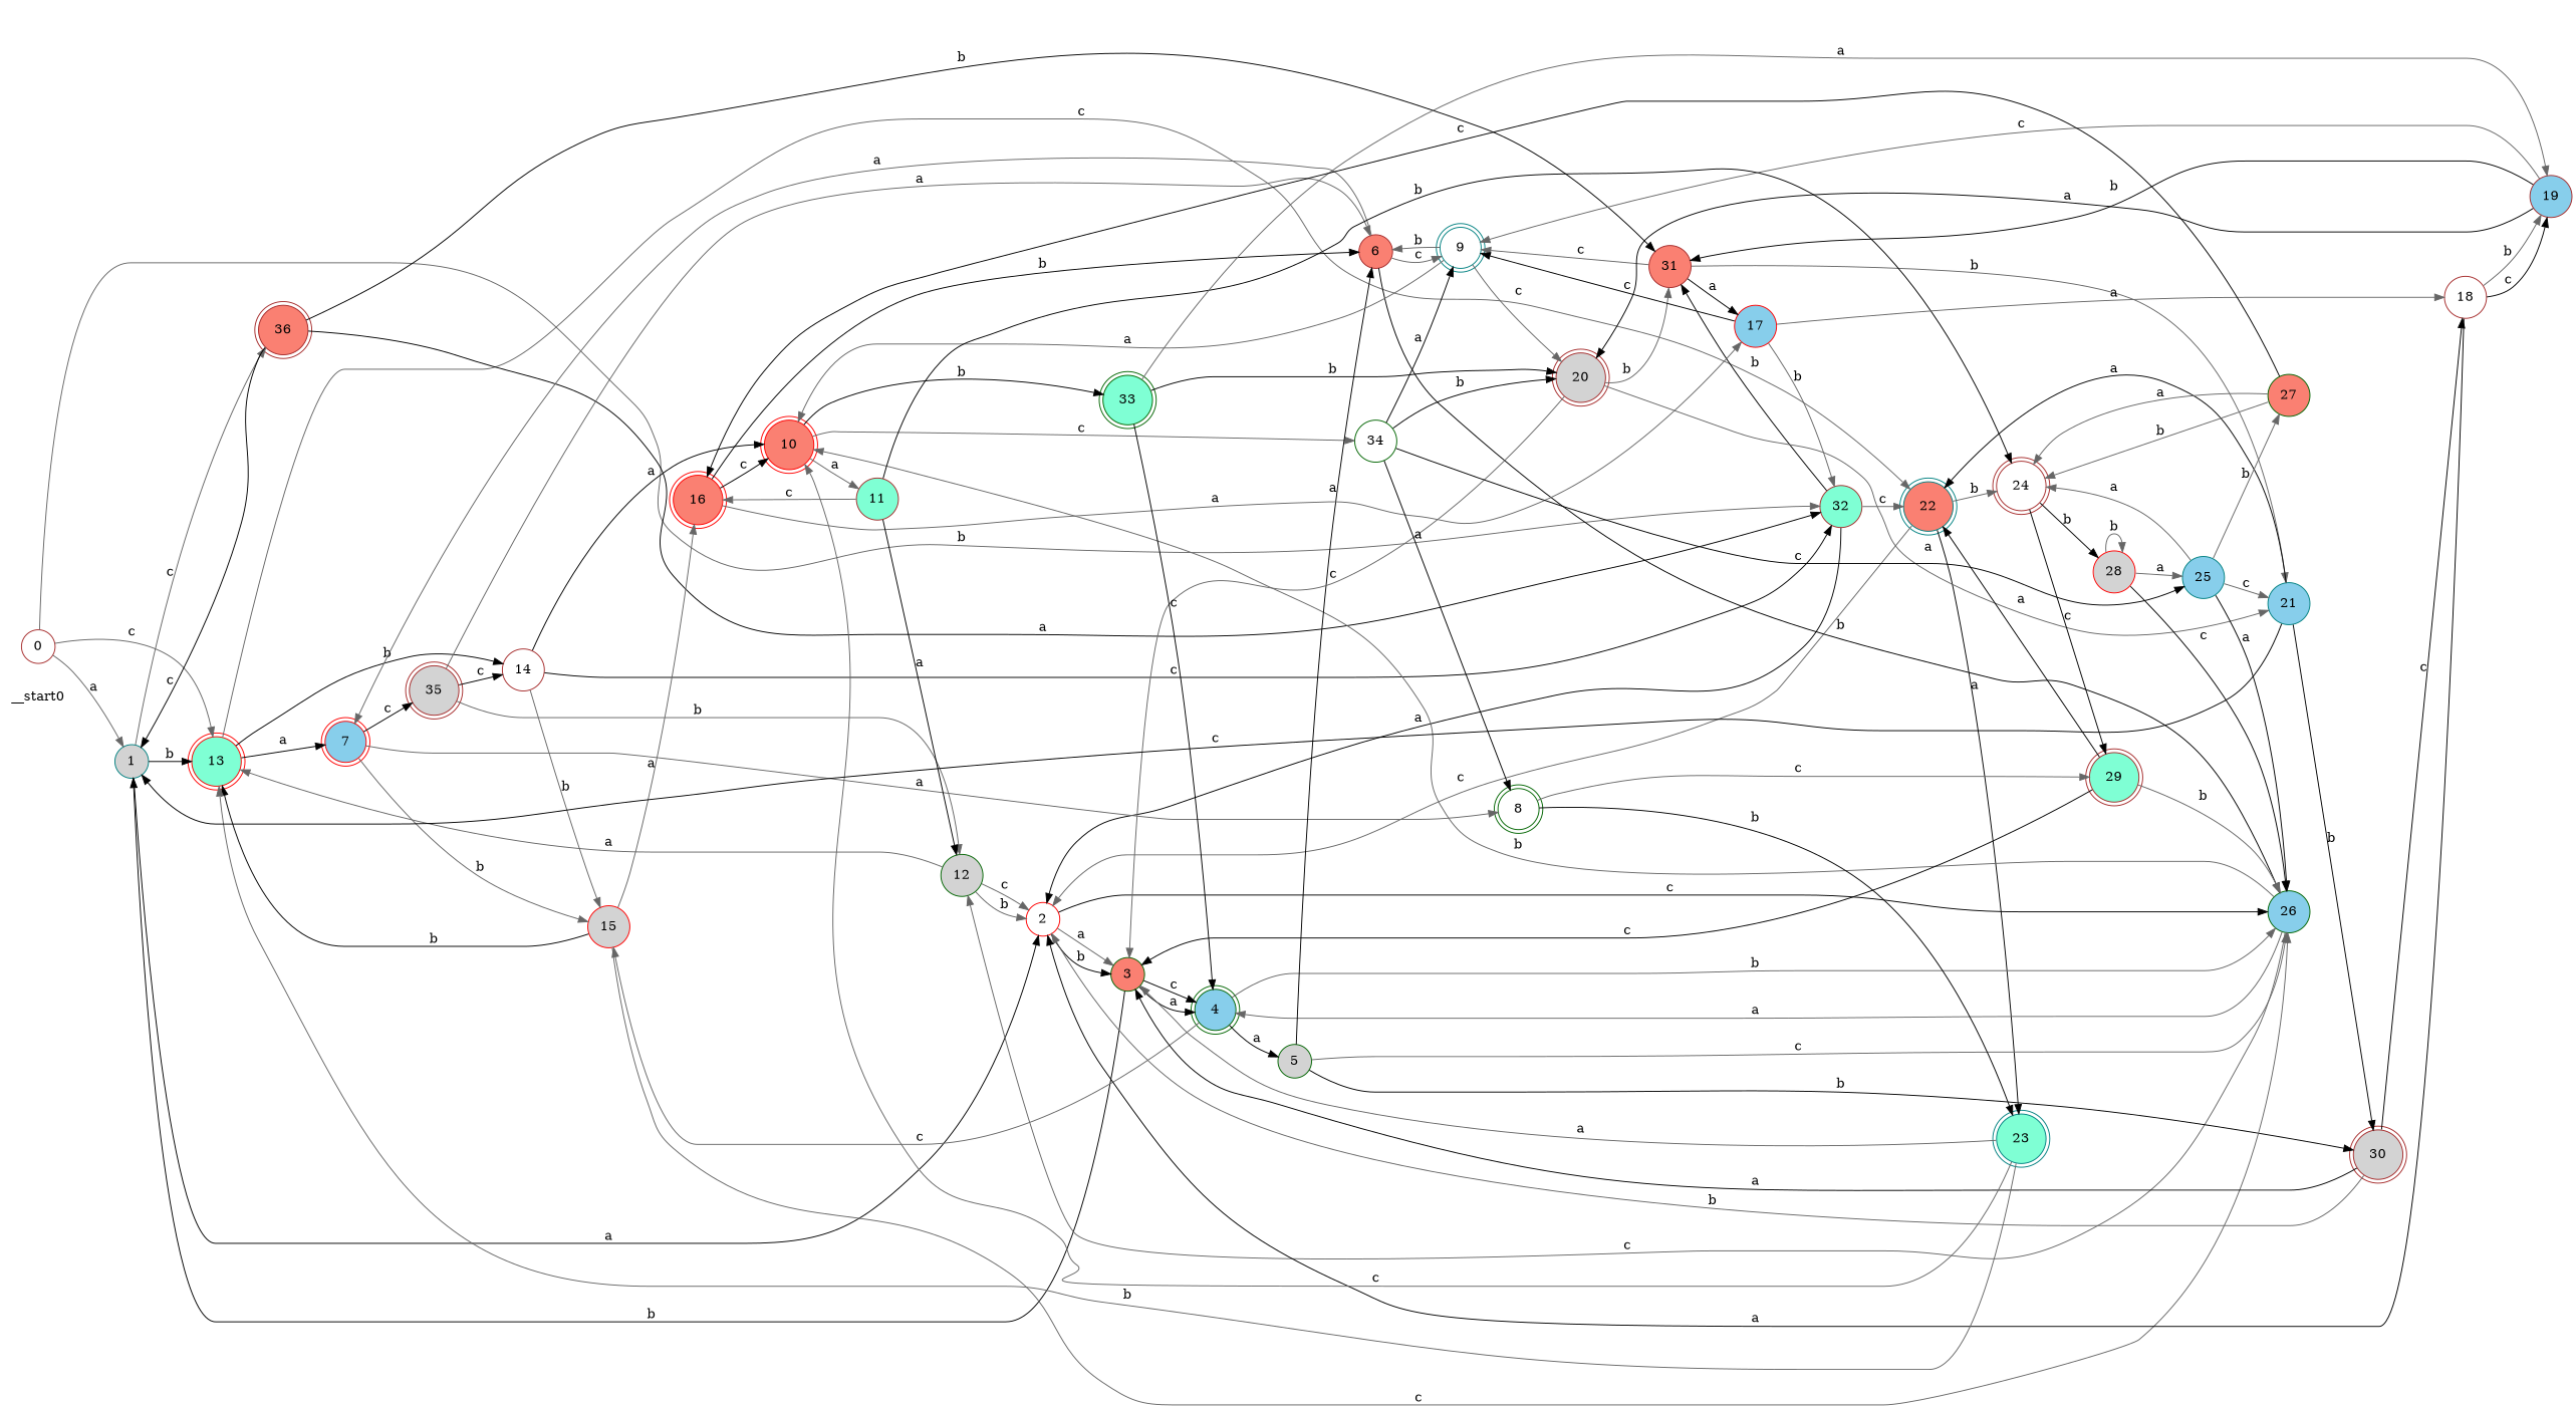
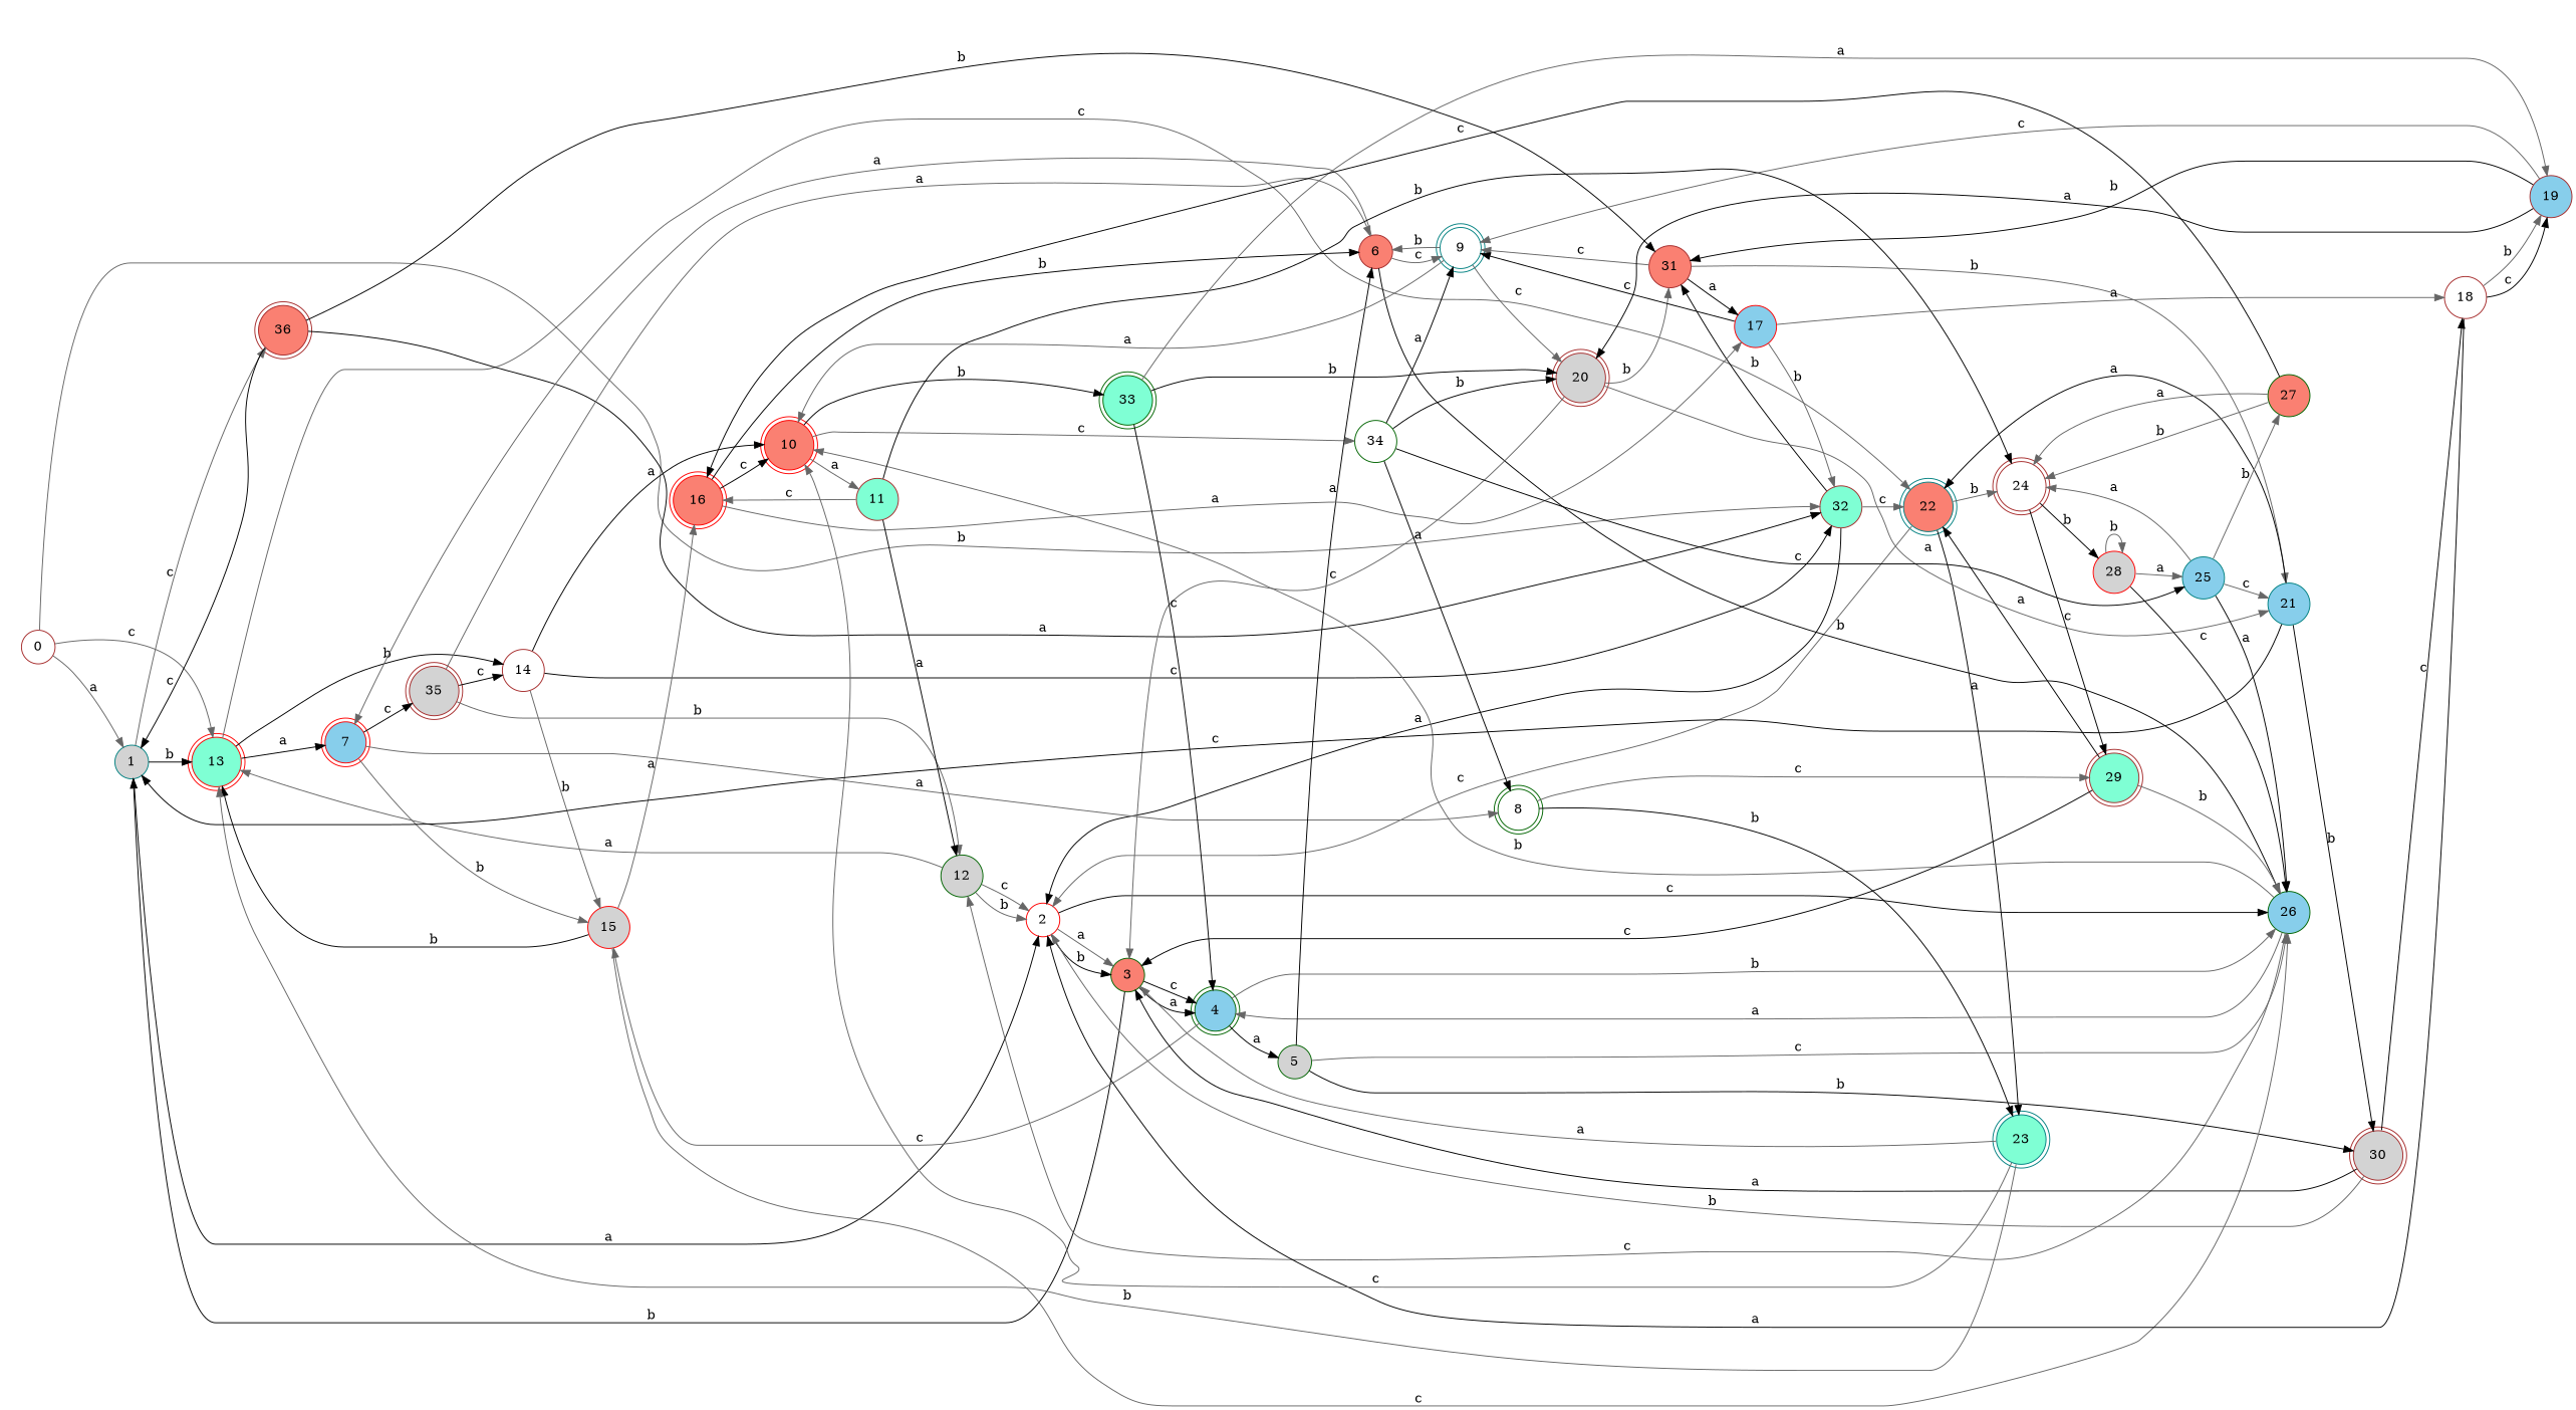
  digraph {
    rankdir=LR
    node [color=brown fillcolor=white shape=circle style=filled]
    edge [color=gray40]
-   __start0 [color=teal shape=none]
    n2 [label=0]
    n3 [color=teal fillcolor=lightgrey label=1]
    n4 [color=red fillcolor=aquamarine label=13 shape=doublecircle style="rounded,filled"]
    n5 [fillcolor=aquamarine label=32]
    n6 [color=red label=2]
    n7 [fillcolor=salmon label=36 shape=doublecircle style="rounded,filled"]
    n8 [color=red fillcolor=skyblue label=7 shape=doublecircle style="rounded,filled"]
    n9 [label=14]
    n10 [color=teal fillcolor=salmon label=22 shape=doublecircle style="rounded,filled"]
    n11 [fillcolor=salmon label=31]
    n12 [color=darkgreen fillcolor=salmon label=3]
    n13 [color=darkgreen fillcolor=skyblue label=26]
    n14 [color=darkgreen fillcolor=skyblue label=4 shape=doublecircle style="rounded,filled"]
    n15 [color=red fillcolor=salmon label=10 shape=doublecircle style="rounded,filled"]
    n16 [color=darkgreen fillcolor=lightgrey label=12]
    n17 [color=darkgreen fillcolor=lightgrey label=5]
    n18 [color=red fillcolor=lightgrey label=15]
    n19 [fillcolor=salmon label=6]
    n20 [fillcolor=lightgrey label=30 shape=doublecircle style="rounded,filled"]
    n21 [color=red fillcolor=salmon label=16 shape=doublecircle style="rounded,filled"]
    n22 [color=teal label=9 shape=doublecircle style="rounded,filled"]
    n23 [label=18]
    n24 [color=darkgreen label=8 shape=doublecircle style="rounded,filled"]
    n25 [fillcolor=lightgrey label=35 shape=doublecircle style="rounded,filled"]
    n26 [fillcolor=lightgrey label=20 shape=doublecircle style="rounded,filled"]
    n27 [color=teal fillcolor=aquamarine label=23 shape=doublecircle style="rounded,filled"]
    n28 [fillcolor=aquamarine label=29 shape=doublecircle style="rounded,filled"]
    n29 [fillcolor=aquamarine label=11]
    n30 [color=darkgreen fillcolor=aquamarine label=33 shape=doublecircle style="rounded,filled"]
    n31 [color=darkgreen label=34]
    n32 [color=teal fillcolor=skyblue label=21]
    n33 [label=24 shape=doublecircle style="rounded,filled"]
    n34 [fillcolor=skyblue label=19]
    n35 [color=teal fillcolor=skyblue label=25]
    n36 [color=red fillcolor=skyblue label=17]
    n37 [color=red fillcolor=lightgrey label=28]
    n38 [color=darkgreen fillcolor=salmon label=27]
    n2 -> n3 [label=a]
    n2 -> n4 [label=c]
    n2 -> n5 [label=b]
    n3 -> n4 [color=black label=b]
    n3 -> n6 [color=black label=a]
    n3 -> n7 [label=c]
    n4 -> n8 [color=black label=a]
    n4 -> n9 [color=black label=b]
    n4 -> n10 [label=c]
    n5 -> n6 [color=black label=a]
    n5 -> n10 [label=c]
    n5 -> n11 [color=black label=b]
    n6 -> n12 [label=a]
    n6 -> n12 [color=black label=b]
    n6 -> n13 [color=black label=c]
    n7 -> n3 [color=black label=c]
    n7 -> n5 [color=black label=a]
    n7 -> n11 [color=black label=b]
    n8 -> n18 [label=b]
    n8 -> n24 [label=a]
    n8 -> n25 [color=black label=c]
    n9 -> n5 [color=black label=c]
    n9 -> n15 [color=black label=a]
    n9 -> n18 [label=b]
    n10 -> n6 [label=c]
    n10 -> n27 [color=black label=a]
    n10 -> n33 [label=b]
    n11 -> n22 [label=c]
    n11 -> n32 [label=b]
    n11 -> n36 [color=black label=a]
    n12 -> n3 [color=black label=b]
    n12 -> n14 [color=black label=a]
    n12 -> n14 [color=black label=c]
    n13 -> n14 [label=a]
    n13 -> n15 [label=b]
    n13 -> n16 [label=c]
    n14 -> n13 [label=b]
    n14 -> n17 [color=black label=a]
    n14 -> n18 [label=c]
    n15 -> n29 [label=a]
    n15 -> n30 [color=black label=b]
    n15 -> n31 [label=c]
    n16 -> n4 [label=a]
    n16 -> n6 [label=b]
    n16 -> n6 [label=c]
    n17 -> n13 [label=c]
    n17 -> n19 [color=black label=a]
    n17 -> n20 [color=black label=b]
    n18 -> n4 [color=black label=b]
    n18 -> n13 [label=c]
    n18 -> n21 [label=a]
    n19 -> n8 [label=a]
    n19 -> n13 [color=black label=b]
    n19 -> n22 [label=c]
    n20 -> n6 [label=b]
    n20 -> n12 [color=black label=a]
    n20 -> n23 [color=black label=c]
    n21 -> n15 [color=black label=c]
    n21 -> n19 [color=black label=b]
    n21 -> n36 [label=a]
    n22 -> n15 [label=a]
    n22 -> n19 [label=b]
    n22 -> n26 [label=c]
    n23 -> n6 [color=black label=a]
    n23 -> n34 [label=b]
    n23 -> n34 [color=black label=c]
    n24 -> n27 [color=black label=b]
    n24 -> n28 [label=c]
    n25 -> n9 [color=black label=c]
    n25 -> n16 [label=b]
    n25 -> n19 [label=a]
    n26 -> n11 [label=b]
    n26 -> n12 [label=c]
    n26 -> n32 [label=a]
    n27 -> n4 [label=b]
    n27 -> n12 [label=a]
    n27 -> n15 [label=c]
    n28 -> n10 [color=black label=a]
    n28 -> n12 [color=black label=c]
    n28 -> n13 [label=b]
    n29 -> n16 [color=black label=a]
    n29 -> n21 [label=c]
    n29 -> n33 [color=black label=b]
    n30 -> n14 [color=black label=c]
    n30 -> n26 [color=black label=b]
    n30 -> n34 [label=a]
    n31 -> n22 [color=black label=a]
    n31 -> n24 [color=black label=a]
    n31 -> n26 [color=black label=b]
    n31 -> n35 [color=black label=c]
    n32 -> n3 [color=black label=c]
    n32 -> n10 [color=black label=a]
    n32 -> n20 [color=black label=b]
    n33 -> n28 [color=black label=c]
    n33 -> n37 [color=black label=b]
    n34 -> n11 [color=black label=b]
    n34 -> n22 [label=c]
    n34 -> n26 [color=black label=a]
    n35 -> n13 [color=black label=a]
    n35 -> n32 [label=c]
    n35 -> n33 [label=a]
    n35 -> n38 [label=b]
    n36 -> n5 [label=b]
    n36 -> n22 [color=black label=c]
    n36 -> n23 [label=a]
    n37 -> n13 [color=black label=c]
    n37 -> n35 [label=a]
    n37 -> n37 [label=b]
    n38 -> n21 [color=black label=c]
    n38 -> n33 [label=a]
    n38 -> n33 [label=b]
  }
